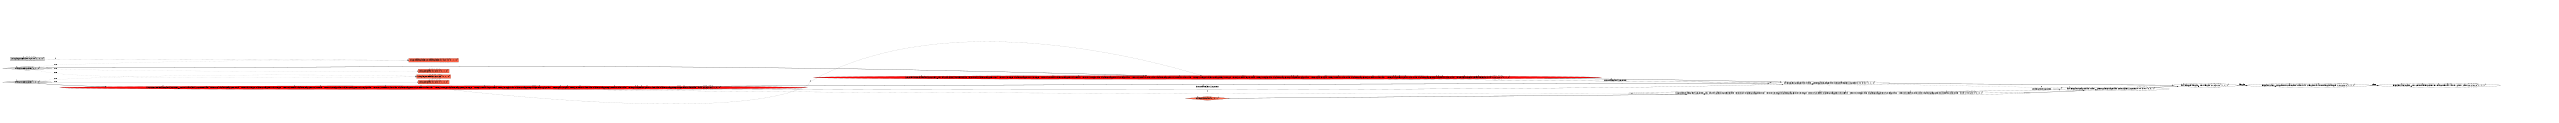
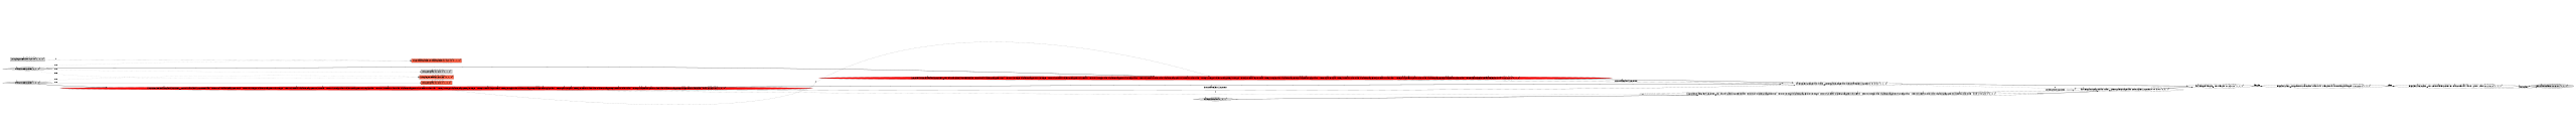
  digraph {
    rankdir=LR
    node [fillcolor=white shape=ellipse style=filled]
    edge [style=bold]
    n1 [fillcolor=tomato label="String certAlias@@@2@@@['1', '0', '0']" shape=box]
    n2 [fillcolor=red label="SSLContext intermediateClientSSLContext = new TLSUtils.ClientSSLContextBuilder().setProtocol(sslClientConfig.getProtocol()).setTrustStoreType(sslClientConfig.getTrustStoreType()).setTrustStorePath(sslClientConfig.getTrustStorePath()).setTrustStoreAlgorithm(sslClientConfig.getTrustStoreAlgorithm()).setTrustStorePasswordProvider(sslClientConfig.getTrustStorePasswordProvider()).setKeyStoreType(sslClientConfig.getKeyStoreType()).setKeyStorePath(keystorePath).setKeyStoreAlgorithm(sslClientConfig.getKeyManagerFactoryAlgorithm()).setCertAlias(certAlias).setKeyStorePasswordProvider(sslClientConfig.getKeyStorePasswordProvider()).setKeyManagerFactoryPasswordProvider(sslClientConfig.getKeyManagerPasswordProvider()).build()@@@3@@@['1', '0', '0']"]
    n3 [label="final HttpClientConfig.Builder builder = getHttpClientConfigBuilder(intermediateClientSSLContext)@@@4@@@['1', '1', '0']"]
    n4 [fillcolor=red label="SSLContext intermediateClientSSLContext = new TLSUtils.ClientSSLContextBuilder().setProtocol(sslClientConfig.getProtocol()).setTrustStoreType(sslClientConfig.getTrustStoreType()).setTrustStorePath(sslClientConfig.getTrustStorePath()).setTrustStoreAlgorithm(sslClientConfig.getTrustStoreAlgorithm()).setTrustStorePasswordProvider(sslClientConfig.getTrustStorePasswordProvider()).setKeyStoreType(sslClientConfig.getKeyStoreType()).setKeyStorePath(keystorePath).setKeyStoreAlgorithm(sslClientConfig.getKeyManagerFactoryAlgorithm()).setCertAlias(certAlias).setKeyStorePasswordProvider(sslClientConfig.getKeyStorePasswordProvider()).setKeyManagerFactoryPasswordProvider(sslClientConfig.getKeyManagerPasswordProvider()).setCertificateChecker(certificateChecker).build()@@@3@@@['0', '1', '0']"]
    n5 [label="SSLContext certlessClientSSLContext = new TLSUtils.ClientSSLContextBuilder().setProtocol(sslClientConfig.getProtocol()).setTrustStoreType(sslClientConfig.getTrustStoreType()).setTrustStorePath(sslClientConfig.getTrustStorePath()).setTrustStoreAlgorithm(sslClientConfig.getTrustStoreAlgorithm()).setTrustStorePasswordProvider(sslClientConfig.getTrustStorePasswordProvider()).build()@@@3@@@['0', '0', '1']"]
    n6 [label="final HttpClientConfig.Builder builder = getHttpClientConfigBuilder(certlessClientSSLContext)@@@4@@@['0', '0', '1']"]
    n7 [label="final Lifecycle lifecycle = new Lifecycle()@@@5@@@['1', '1', '1']"]
    n8 [fillcolor=tomato label="TLSCertificateChecker certificateChecker@@@2@@@['0', '1', '0']" shape=box]
    n9 [label="HttpClient client = HttpClientInit.createClient(builder.build(),LifecycleUtils.asMmxLifecycle(lifecycle))@@@6@@@['1', '1', '1']"]
+   n10 [fillcolor=lightgray label="return adminClient@@@8@@@['1', '1', '1']"]
    n11 [label="HttpClient adminClient = new CredentialedHttpClient(new BasicCredentials(\"admin\",\"priest\"),client)@@@7@@@['1', '1', '1']"]
    n12 [fillcolor=lightgray label="String keystorePath@@@2@@@['1', '0', '0']" shape=box]
-   n13 [fillcolor=tomato label="makeCertlessClient['0', '0', '1']" shape=diamond]
+   n13 [fillcolor=lightgray label="makeCertlessClient['0', '0', '1']" shape=diamond]
    n14 [fillcolor=tomato label="String keystorePath@@@2@@@['0', '1', '0']" shape=box]
    n15 [fillcolor=lightgray label="makeCustomHttpClient['0', '1', '0']" shape=diamond]
-   n16 [fillcolor=tomato label="String certAlias@@@2@@@['0', '1', '0']" shape=box]
+   n16 [fillcolor=lightgray label="String certAlias@@@2@@@['0', '1', '0']" shape=box]
    n17 [fillcolor=lightgray label="makeCustomHttpClient['1', '0', '0']" shape=diamond]
    n2 -> n3
    n2 -> n3 [label=intermediateClientSSLContext style=solid]
    n2 -> n4 [label=0 style=dashed]
    n2 -> n5 [label=0 style=dashed]
    n3 -> n6 [label=0 style=dashed]
    n3 -> n7
    n4 -> n3 [label=intermediateClientSSLContext style=solid]
    n4 -> n3
    n5 -> n6
    n5 -> n6 [label=certlessClientSSLContext style=solid]
    n6 -> n7
    n7 -> n9 [label=lifecycle style=solid]
    n7 -> n9
    n9 -> n11 [label=client style=solid]
    n9 -> n11
+   n11 -> n10
+   n11 -> n10 [label=adminClient style=solid]
    n12 -> n8 [label=0 style=dashed]
    n13 -> n5
    n15 -> n4
    n15 -> n8 [label=true style=dotted]
    n15 -> n14 [label=true style=dotted]
    n15 -> n16 [label=true style=dotted]
    n17 -> n1 [label=true style=solid]
    n17 -> n2
    n17 -> n14 [label=true style=dotted]
  }
